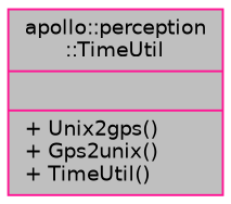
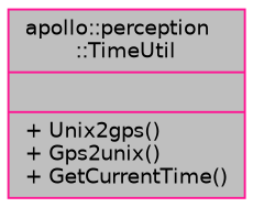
  digraph {
-   n1 [color=deeppink fillcolor=grey75 fontcolor=black fontname=Helvetica fontsize=10 height=0.2 label="{apollo::perception\l::TimeUtil\n||+ Unix2gps()\l+ Gps2unix()\l+ TimeUtil()\l}" shape=record style=filled width=0.4]
+   n1 [color=deeppink fillcolor=grey75 fontcolor=black fontname=Helvetica fontsize=10 height=0.2 label="{apollo::perception\l::TimeUtil\n||+ Unix2gps()\l+ Gps2unix()\l+ GetCurrentTime()\l}" shape=record style=filled width=0.4]
  }
